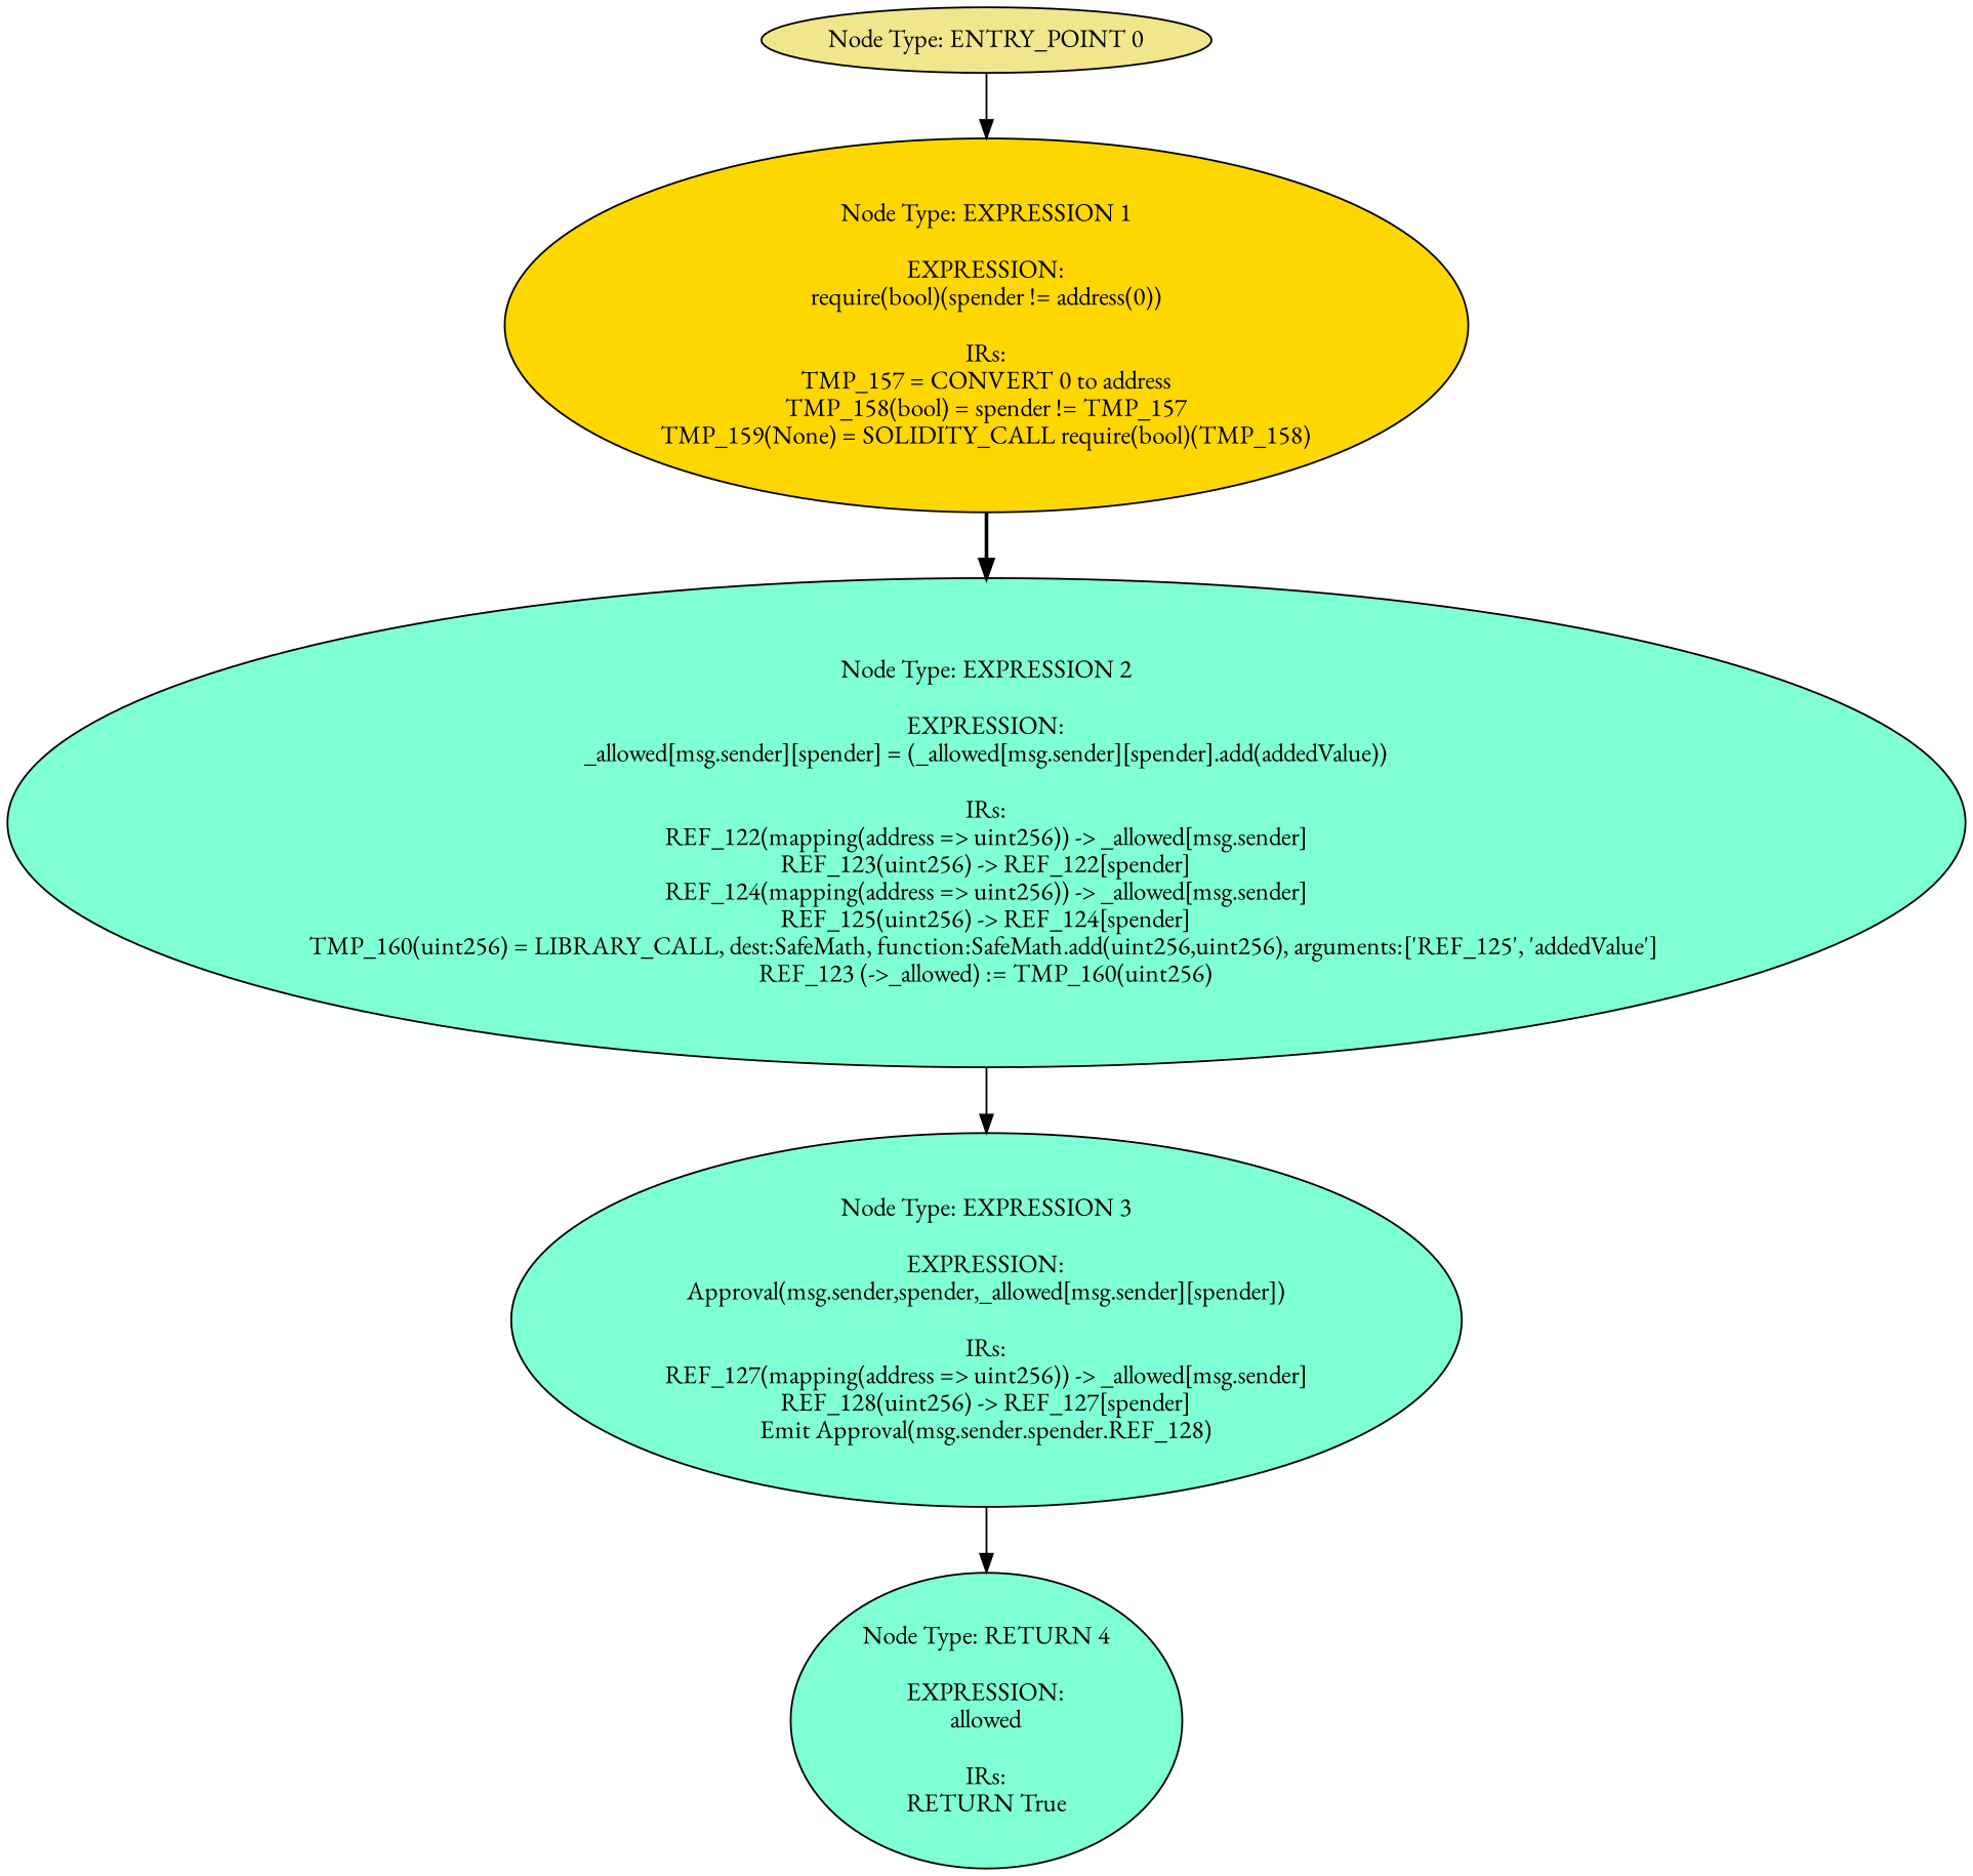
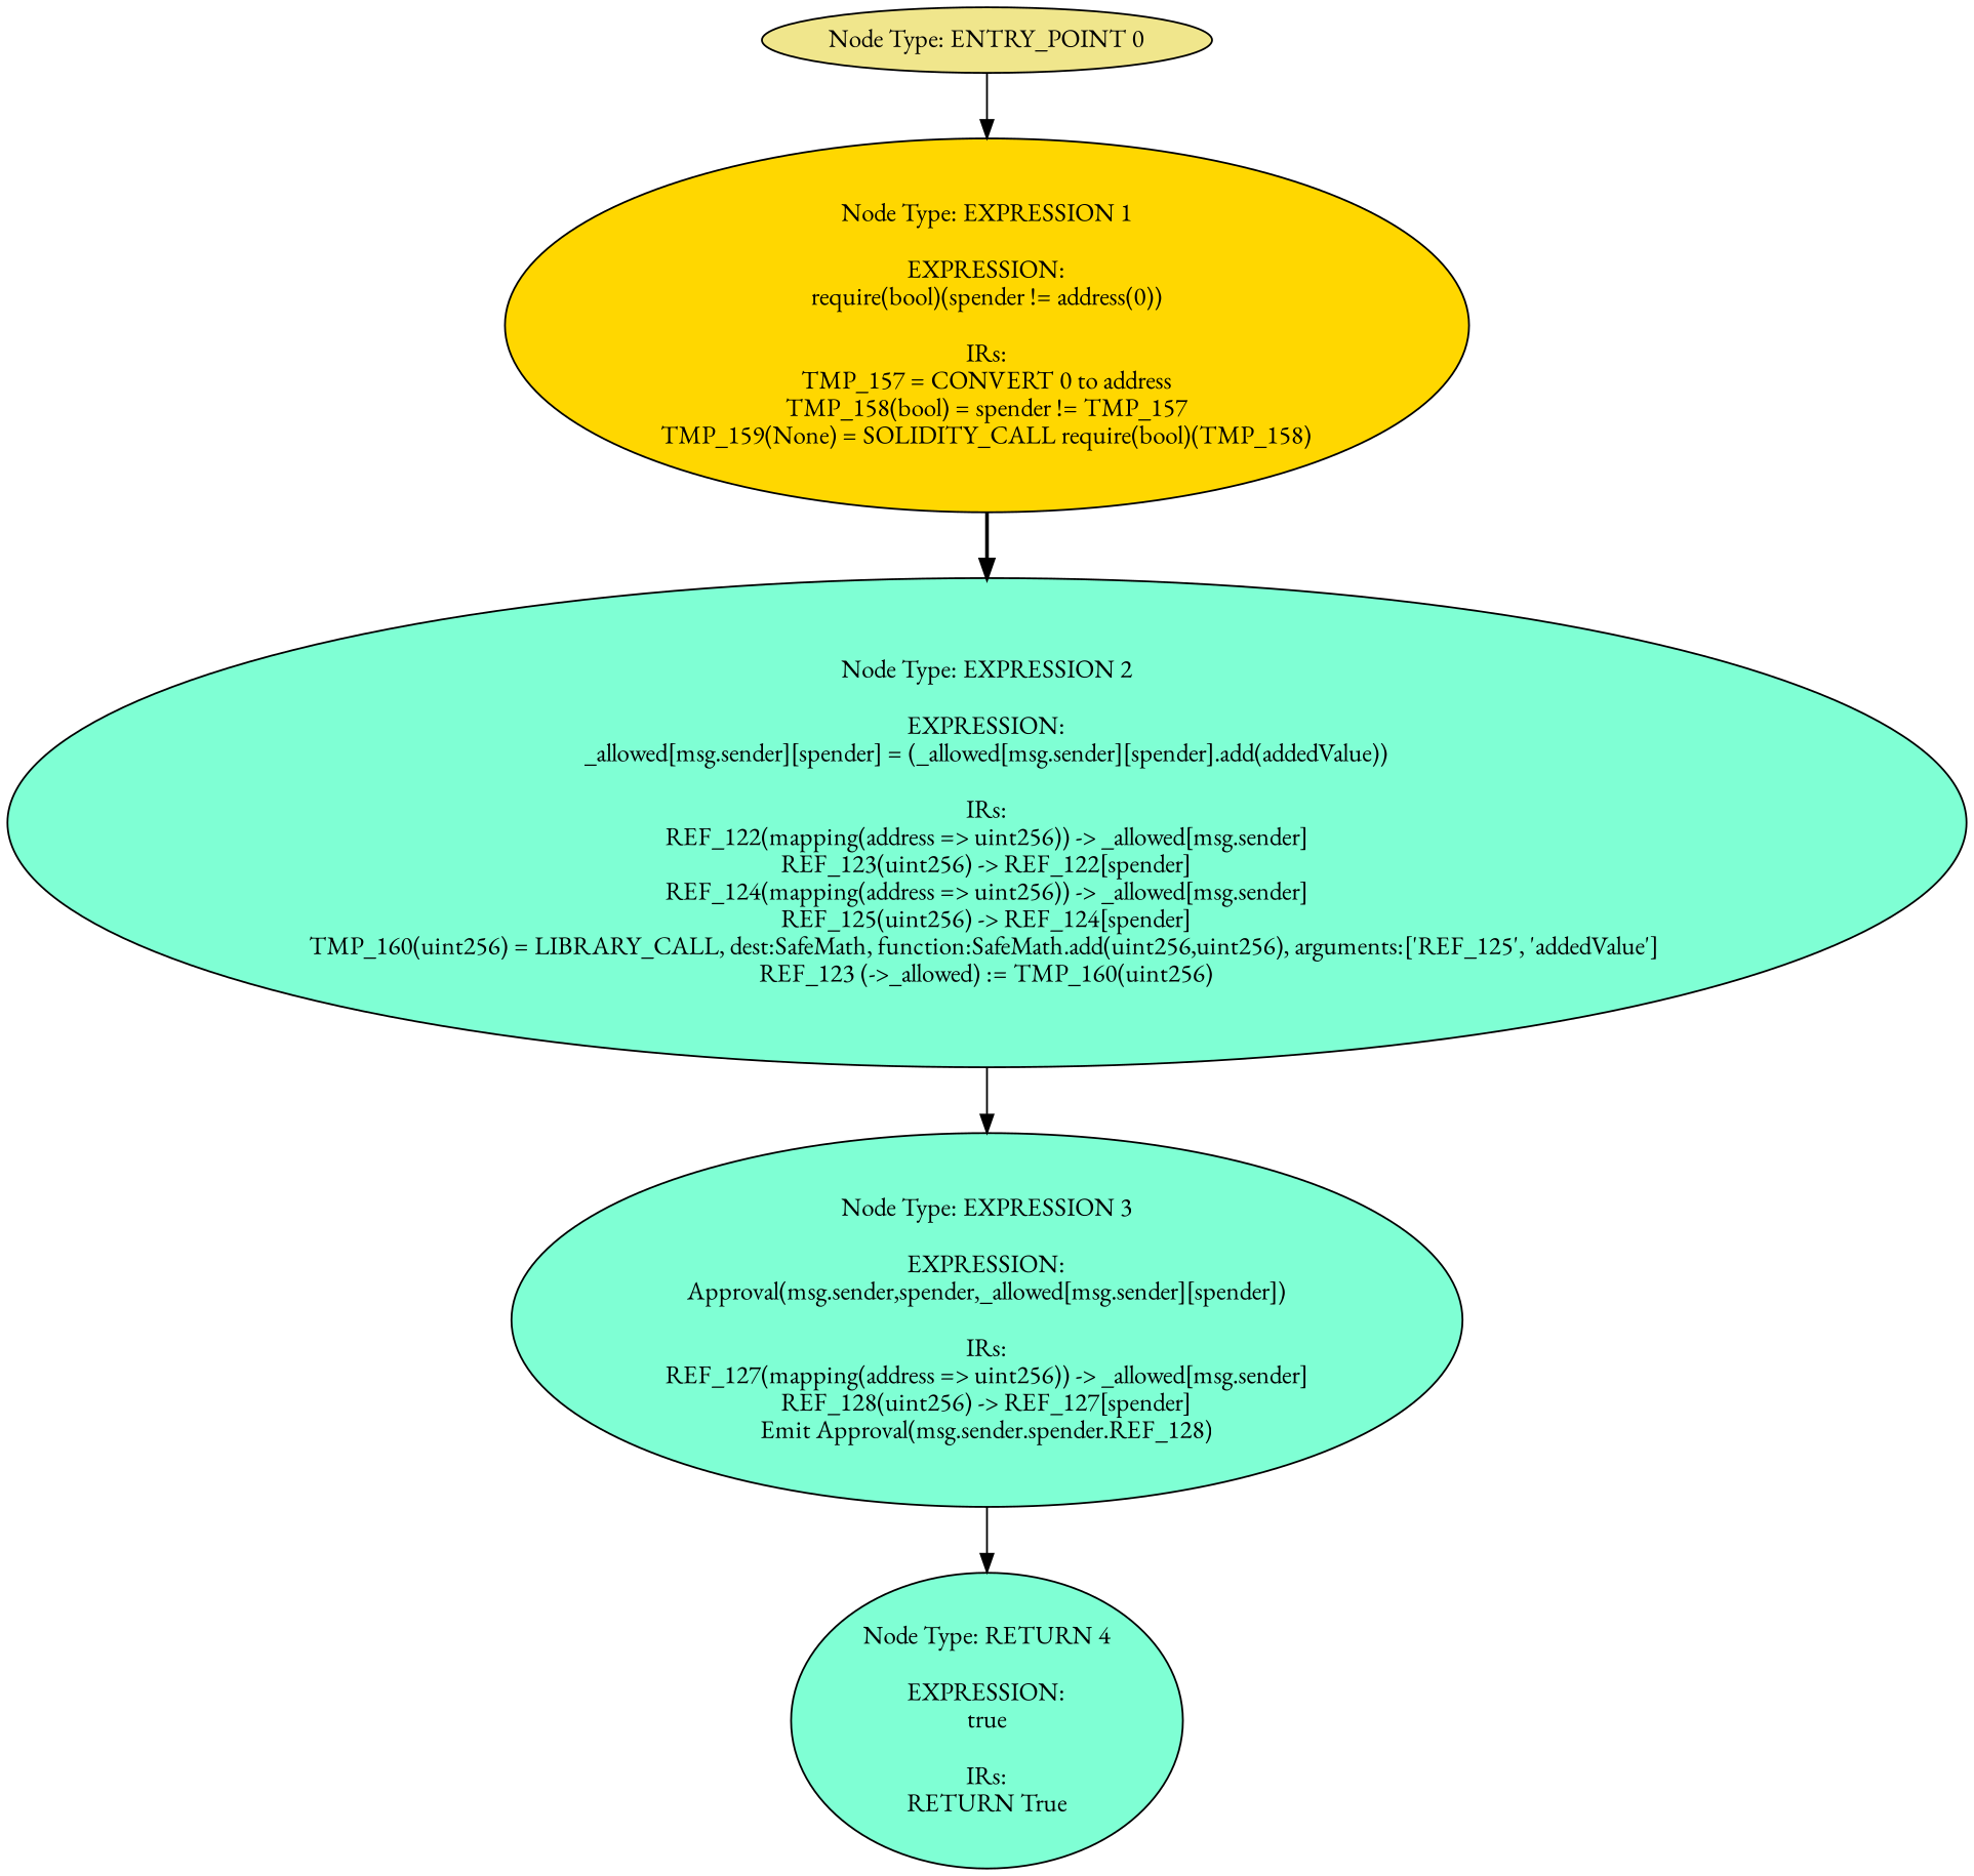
  digraph {
    fontname="EB Garamond"
    node [style=filled fillcolor=aquamarine fontname="EB Garamond"]
    edge [style=solid fontname="EB Garamond"]
    n1 [label="Node Type: ENTRY_POINT 0\n" fillcolor=khaki]
    n2 [label="Node Type: EXPRESSION 1\n\nEXPRESSION:\nrequire(bool)(spender != address(0))\n\nIRs:\nTMP_157 = CONVERT 0 to address\nTMP_158(bool) = spender != TMP_157\nTMP_159(None) = SOLIDITY_CALL require(bool)(TMP_158)" fillcolor=gold]
    n3 [label="Node Type: EXPRESSION 2\n\nEXPRESSION:\n_allowed[msg.sender][spender] = (_allowed[msg.sender][spender].add(addedValue))\n\nIRs:\nREF_122(mapping(address => uint256)) -> _allowed[msg.sender]\nREF_123(uint256) -> REF_122[spender]\nREF_124(mapping(address => uint256)) -> _allowed[msg.sender]\nREF_125(uint256) -> REF_124[spender]\nTMP_160(uint256) = LIBRARY_CALL, dest:SafeMath, function:SafeMath.add(uint256,uint256), arguments:['REF_125', 'addedValue'] \nREF_123 (->_allowed) := TMP_160(uint256)"]
    n4 [label="Node Type: EXPRESSION 3\n\nEXPRESSION:\nApproval(msg.sender,spender,_allowed[msg.sender][spender])\n\nIRs:\nREF_127(mapping(address => uint256)) -> _allowed[msg.sender]\nREF_128(uint256) -> REF_127[spender]\nEmit Approval(msg.sender.spender.REF_128)"]
-   n5 [label="Node Type: RETURN 4\n\nEXPRESSION:\nallowed\n\nIRs:\nRETURN True"]
+   n5 [label="Node Type: RETURN 4\n\nEXPRESSION:\ntrue\n\nIRs:\nRETURN True"]
    n1 -> n2
    n2 -> n3 [style=bold]
    n3 -> n4
    n4 -> n5
  }
